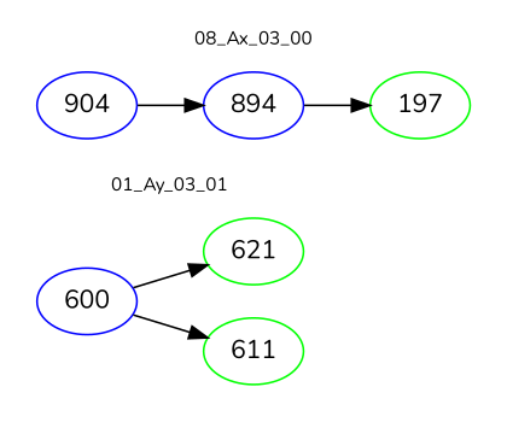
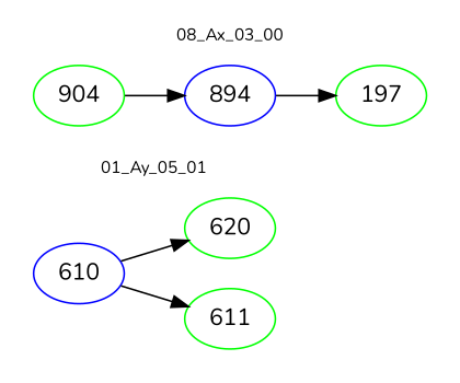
  digraph {
    fontname=Nunito
    rankdir=LR
    node [color=green fontname=Nunito]
    edge [color=black fontname=Nunito]
    n1 [label=611]
-   n2 [color=blue label=600]
-   n3 [label=621]
-   n4 [color=blue label=904]
+   n2 [color=blue label=610]
+   n3 [label=620]
+   n4 [label=904]
    n5 [color=blue label=894]
    n6 [label=197]
    subgraph cluster_1 {
      color=white
      fontsize=10
-     label="01_Ay_03_01"
+     label="01_Ay_05_01"
      n1
      n2
      n3
    }
    subgraph cluster_2 {
      color=white
      fontsize=10
      label="08_Ax_03_00"
      n4
      n5
      n6
    }
    n2 -> n1
    n2 -> n3
    n4 -> n5
    n5 -> n6
  }
